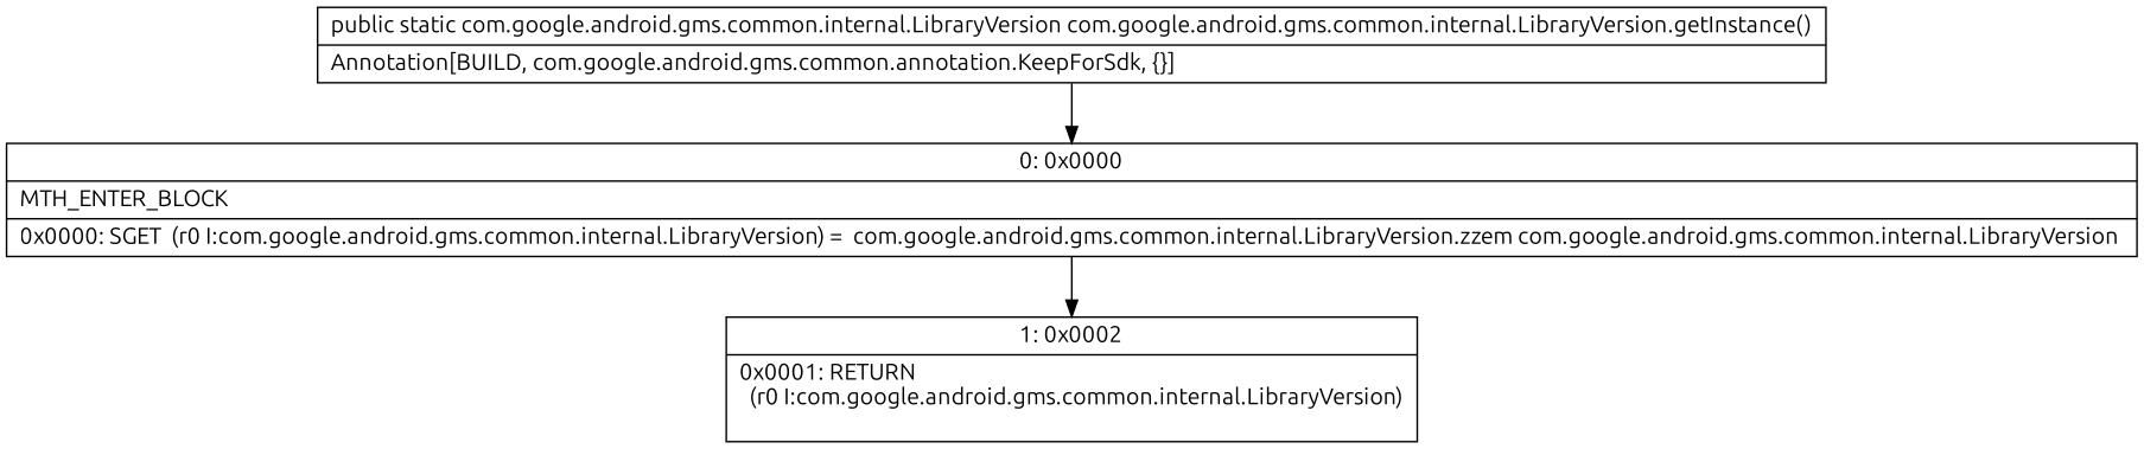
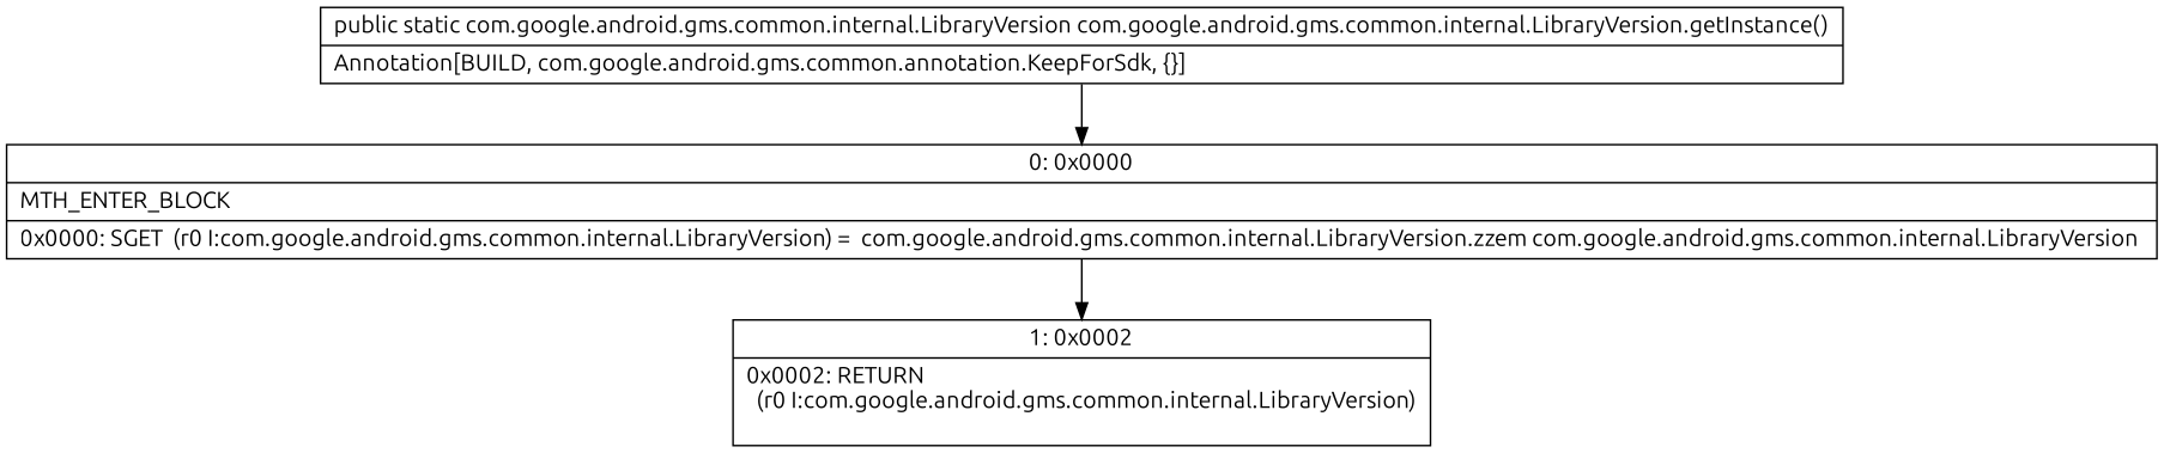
  digraph {
    fontname=Ubuntu
    node [shape=record fontname=Ubuntu]
    edge [fontname=Ubuntu]
    n1 [label="{0\:\ 0x0000|MTH_ENTER_BLOCK\l|0x0000: SGET  (r0 I:com.google.android.gms.common.internal.LibraryVersion) =  com.google.android.gms.common.internal.LibraryVersion.zzem com.google.android.gms.common.internal.LibraryVersion \l}"]
-   n2 [label="{1\:\ 0x0002|0x0001: RETURN  \l  (r0 I:com.google.android.gms.common.internal.LibraryVersion)\l \l}"]
+   n2 [label="{1\:\ 0x0002|0x0002: RETURN  \l  (r0 I:com.google.android.gms.common.internal.LibraryVersion)\l \l}"]
    n3 [label="{public static com.google.android.gms.common.internal.LibraryVersion com.google.android.gms.common.internal.LibraryVersion.getInstance()  | Annotation[BUILD, com.google.android.gms.common.annotation.KeepForSdk, \{\}]\l}"]
    n1 -> n2
    n3 -> n1
  }
